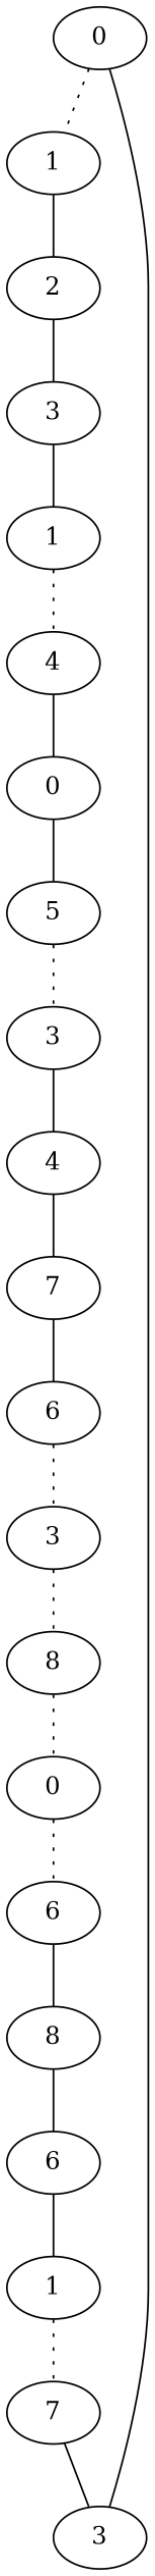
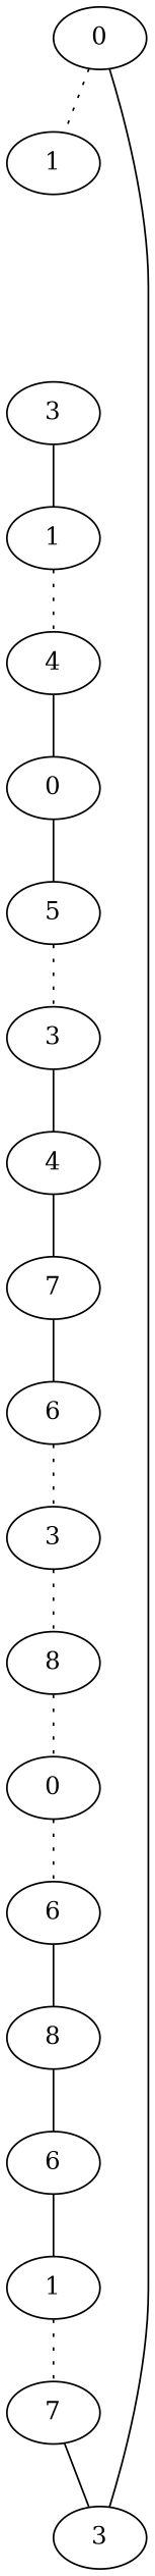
  graph {
    n1 [label=0]
    n2 [label=1]
    n3 [label=3]
-   n4 [label=2]
    n5 [label=3]
    n6 [label=1]
    n7 [label=4]
    n8 [label=0]
    n9 [label=5]
    n10 [label=3]
    n11 [label=4]
    n12 [label=7]
    n13 [label=6]
    n14 [label=3]
    n15 [label=8]
    n16 [label=0]
    n17 [label=6]
    n18 [label=8]
    n19 [label=6]
    n20 [label=1]
    n21 [label=7]
    n1 -- n2 [style=dotted]
    n1 -- n3
-   n2 -- n4
-   n4 -- n5
    n5 -- n6
    n6 -- n7 [style=dotted]
    n7 -- n8
    n8 -- n9
    n9 -- n10 [style=dotted]
    n10 -- n11
    n11 -- n12
    n12 -- n13
    n13 -- n14 [style=dotted]
    n14 -- n15 [style=dotted]
    n15 -- n16 [style=dotted]
    n16 -- n17 [style=dotted]
    n17 -- n18
    n18 -- n19
    n19 -- n20
    n20 -- n21 [style=dotted]
    n21 -- n3
  }
